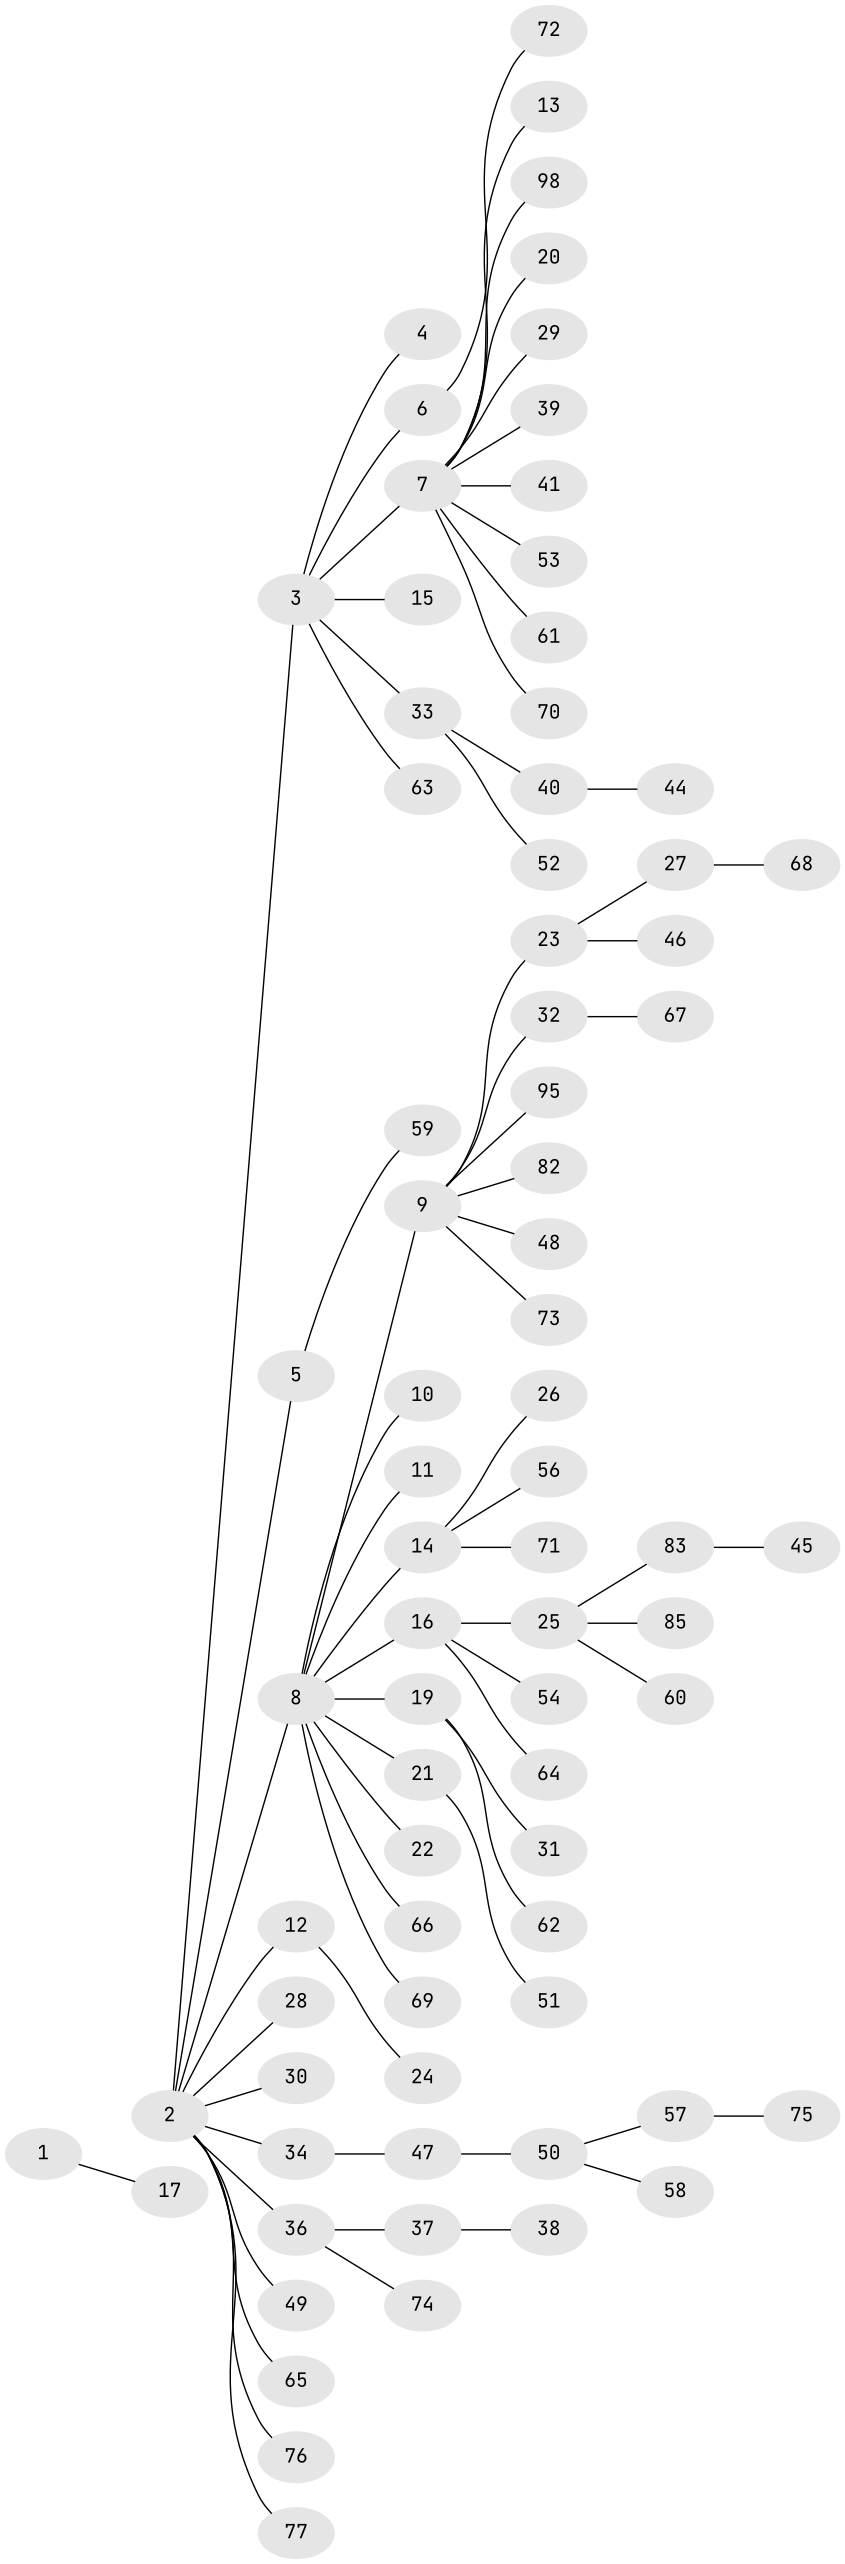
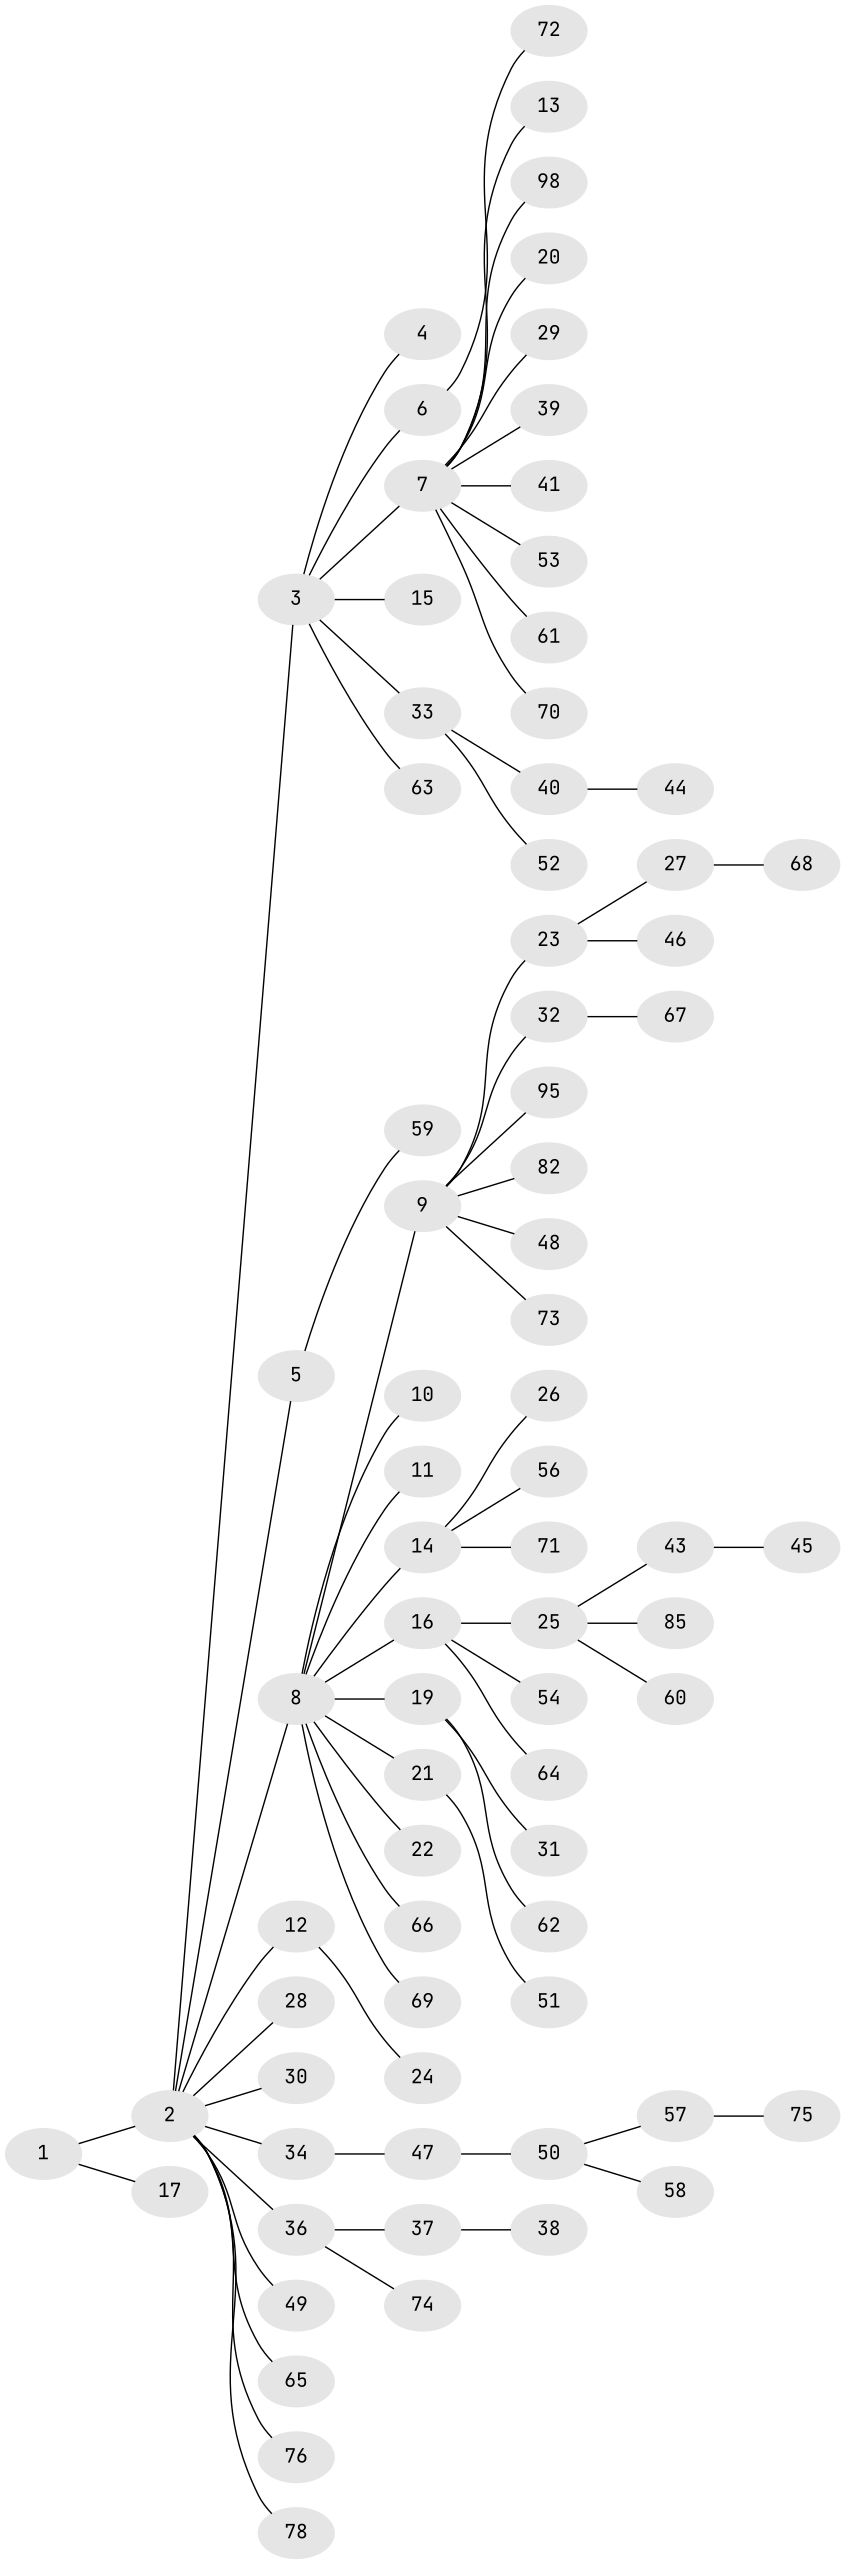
  graph {
    fontname="JetBrains Mono"
    rankdir=LR
    node [color=gray90 fontname="JetBrains Mono" style=filled]
    edge [fontname="JetBrains Mono"]
    1
    2
    17
    3
    5
    8
    12
    28
    30
    34
    36
    49
    65
    76
-   77
+   77 [label=78]
    4
    6
    7
    15
    33
    63
    59
    9
    10
    11
    14
    16
    19
    21
    22
    66
    69
    24
    47
    37
    74
    72
    13
    n39 [label=98]
    20
    29
    39
    41
    53
    61
    70
    40
    52
    23
    32
    n51 [label=95]
    n52 [label=82]
    48
    73
    26
    56
    71
    25
    54
    64
    31
    62
    51
    27
    46
    67
-   43 [label=83]
+   43
    n68 [label=85]
    60
    68
    45
    44
    38
    50
    57
    58
    75
+   1 -- 2
    1 -- 17
    2 -- 3
    2 -- 5
    2 -- 8
    2 -- 12
    2 -- 28
    2 -- 30
    2 -- 34
    2 -- 36
    2 -- 49
    2 -- 65
    2 -- 76
    2 -- 77
    3 -- 4
    3 -- 6
    3 -- 7
    3 -- 15
    3 -- 33
    3 -- 63
    5 -- 59
    8 -- 9
    8 -- 10
    8 -- 11
    8 -- 14
    8 -- 16
    8 -- 19
    8 -- 21
    8 -- 22
    8 -- 66
    8 -- 69
    12 -- 24
    34 -- 47
    36 -- 37
    36 -- 74
    6 -- 72
    7 -- 13
    7 -- n39
    7 -- 20
    7 -- 29
    7 -- 39
    7 -- 41
    7 -- 53
    7 -- 61
    7 -- 70
    33 -- 40
    33 -- 52
    9 -- 23
    9 -- 32
    9 -- n51
    9 -- n52
    9 -- 48
    9 -- 73
    14 -- 26
    14 -- 56
    14 -- 71
    16 -- 25
    16 -- 54
    16 -- 64
    19 -- 31
    19 -- 62
    21 -- 51
    47 -- 50
    37 -- 38
    40 -- 44
    23 -- 27
    23 -- 46
    32 -- 67
    25 -- 43
    25 -- n68
    25 -- 60
    27 -- 68
    43 -- 45
    50 -- 57
    50 -- 58
    57 -- 75
  }
